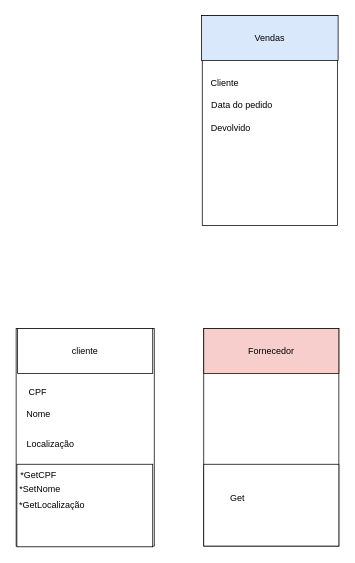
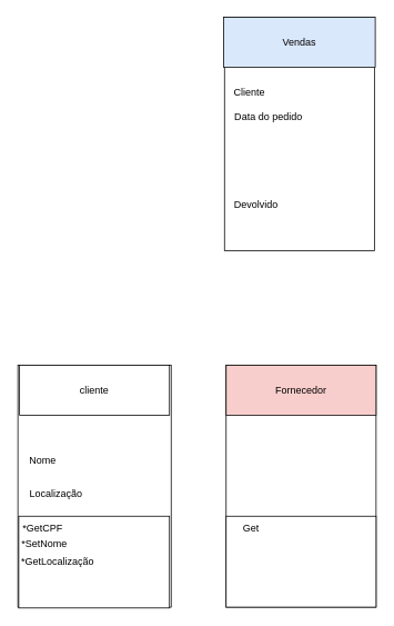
  <mxCell id="0" />
  <mxCell id="1" parent="0" />
  <mxCell id="2" value="" style="rounded=0;whiteSpace=wrap;html=1;" vertex="1" parent="1"><mxGeometry x="21" y="437" width="184" height="290" as="geometry" /></mxCell>
  <mxCell id="3" value="cliente" style="rounded=0;whiteSpace=wrap;html=1;" vertex="1" parent="1"><mxGeometry x="23" y="437" width="180" height="60" as="geometry" /></mxCell>
- <mxCell id="4" value="CPF" style="text;html=1;align=center;verticalAlign=middle;whiteSpace=wrap;rounded=0;" vertex="1" parent="1"><mxGeometry x="20" y="507" width="60" height="30" as="geometry" /></mxCell>
  <mxCell id="5" value="Nome" style="text;html=1;align=center;verticalAlign=middle;whiteSpace=wrap;rounded=0;" vertex="1" parent="1"><mxGeometry x="21" y="537" width="60" height="30" as="geometry" /></mxCell>
  <mxCell id="6" value="Localização" style="text;html=1;align=center;verticalAlign=middle;whiteSpace=wrap;rounded=0;" vertex="1" parent="1"><mxGeometry x="37" y="577" width="60" height="30" as="geometry" /></mxCell>
  <mxCell id="7" value="" style="rounded=0;whiteSpace=wrap;html=1;" vertex="1" parent="1"><mxGeometry x="271" y="437" width="180" height="290" as="geometry" /></mxCell>
  <mxCell id="8" value="Fornecedor" style="rounded=0;whiteSpace=wrap;html=1;fillColor=#f8cecc;" vertex="1" parent="1"><mxGeometry x="271" y="437" width="180" height="60" as="geometry" /></mxCell>
  <mxCell id="9" value="" style="rounded=0;whiteSpace=wrap;html=1;" vertex="1" parent="1"><mxGeometry x="22" y="618" width="181" height="110" as="geometry" /></mxCell>
  <mxCell id="10" value="*GetCPF" style="text;html=1;align=center;verticalAlign=middle;whiteSpace=wrap;rounded=0;" vertex="1" parent="1"><mxGeometry x="21" y="618" width="60" height="30" as="geometry" /></mxCell>
  <mxCell id="11" value="*SetNome" style="text;html=1;align=center;verticalAlign=middle;whiteSpace=wrap;rounded=0;" vertex="1" parent="1"><mxGeometry x="23" y="637" width="60" height="30" as="geometry" /></mxCell>
  <mxCell id="12" value="*GetLocalização" style="text;html=1;align=center;verticalAlign=middle;whiteSpace=wrap;rounded=0;" vertex="1" parent="1"><mxGeometry x="39" y="658" width="60" height="30" as="geometry" /></mxCell>
  <mxCell id="13" value="" style="rounded=0;whiteSpace=wrap;html=1;" vertex="1" parent="1"><mxGeometry x="271" y="618" width="180" height="109" as="geometry" /></mxCell>
- <mxCell id="14" value="Get" style="text;html=1;align=center;verticalAlign=middle;whiteSpace=wrap;rounded=0;" vertex="1" parent="1"><mxGeometry x="286" y="648" width="60" height="30" as="geometry" /></mxCell>
+ <mxCell id="14" value="Get" style="text;html=1;align=center;verticalAlign=middle;whiteSpace=wrap;rounded=0;" vertex="1" parent="1"><mxGeometry x="271" y="618" width="60" height="30" as="geometry" /></mxCell>
  <mxCell id="15" value="" style="rounded=0;whiteSpace=wrap;html=1;" vertex="1" parent="1"><mxGeometry x="269" y="20" width="180" height="280" as="geometry" /></mxCell>
  <mxCell id="16" value="Vendas" style="rounded=0;whiteSpace=wrap;html=1;fillColor=#dae8fc;" vertex="1" parent="1"><mxGeometry x="268" y="20" width="182" height="60" as="geometry" /></mxCell>
  <mxCell id="17" value="Cliente" style="text;html=1;align=center;verticalAlign=middle;whiteSpace=wrap;rounded=0;" vertex="1" parent="1"><mxGeometry x="269" y="95" width="60" height="30" as="geometry" /></mxCell>
  <mxCell id="18" value="Data do pedido" style="text;html=1;align=center;verticalAlign=middle;whiteSpace=wrap;rounded=0;" vertex="1" parent="1"><mxGeometry x="277" y="125" width="90" height="30" as="geometry" /></mxCell>
- <mxCell id="19" value="Devolvido" style="text;html=1;align=center;verticalAlign=middle;whiteSpace=wrap;rounded=0;" vertex="1" parent="1"><mxGeometry x="277" y="155" width="60" height="30" as="geometry" /></mxCell>
+ <mxCell id="19" value="Devolvido" style="text;html=1;align=center;verticalAlign=middle;whiteSpace=wrap;rounded=0;" vertex="1" parent="1"><mxGeometry x="277" y="230" width="60" height="30" as="geometry" /></mxCell>
